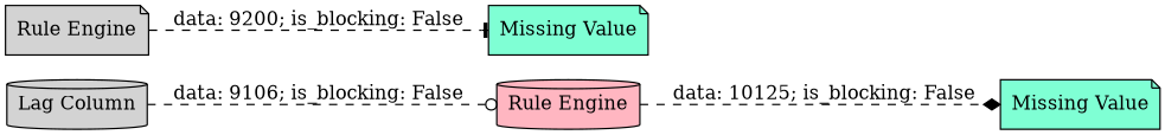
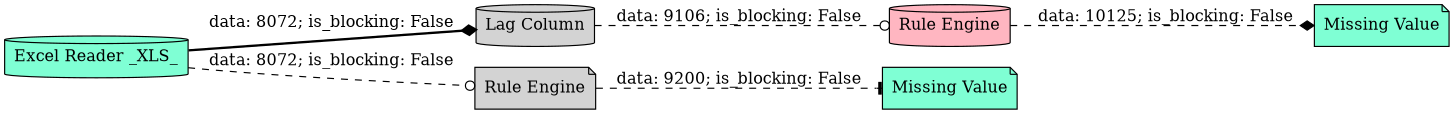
  digraph {
    rankdir=LR
    node [style=filled fillcolor=aquamarine shape=note]
    edge [style=dashed arrowhead=diamond]
    n1 [label="Missing Value"]
    n2 [label="Rule Engine" fillcolor=lightpink shape=cylinder]
    n3 [label="Lag Column" fillcolor=lightgrey shape=cylinder]
    n4 [label="Rule Engine" fillcolor=lightgrey]
    n5 [label="Missing Value"]
+   n6 [label="Excel Reader _XLS_" shape=cylinder]
    n2 -> n1 [label="data: 10125; is_blocking: False"]
    n3 -> n2 [label="data: 9106; is_blocking: False" arrowhead=odot]
    n4 -> n5 [label="data: 9200; is_blocking: False" arrowhead=tee]
+   n6 -> n3 [label="data: 8072; is_blocking: False" style=bold]
+   n6 -> n4 [label="data: 8072; is_blocking: False" arrowhead=odot]
  }
